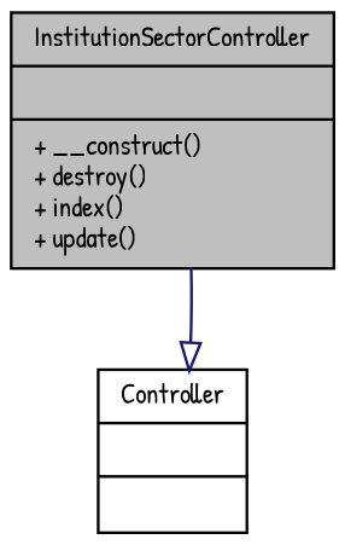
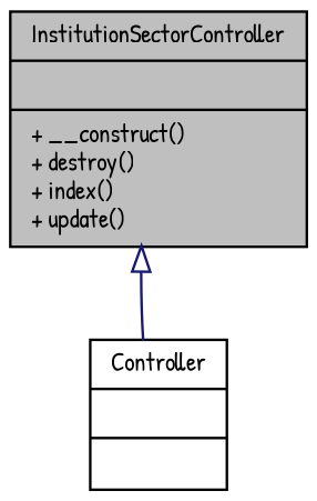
  digraph {
    fontname="Patrick Hand"
    node [color=black fontname="Patrick Hand" fontsize=10 shape=record]
    n1 [fillcolor=grey75 fontcolor=black height=0.2 label="{InstitutionSectorController\n||+ __construct()\l+ destroy()\l+ index()\l+ update()\l}" style=filled width=0.4]
    n2 [height=0.2 label="{Controller\n||}" width=0.4]
-   n2 -> n1 [arrowtail=onormal color=midnightblue dir=back fontname="Patrick Hand" fontsize=10 labelfontname=Helvetica labelfontsize=10 style=solid]
+   n1 -> n2 [arrowtail=onormal color=midnightblue dir=back fontname="Patrick Hand" fontsize=10 labelfontname=Helvetica labelfontsize=10 style=solid]
  }
